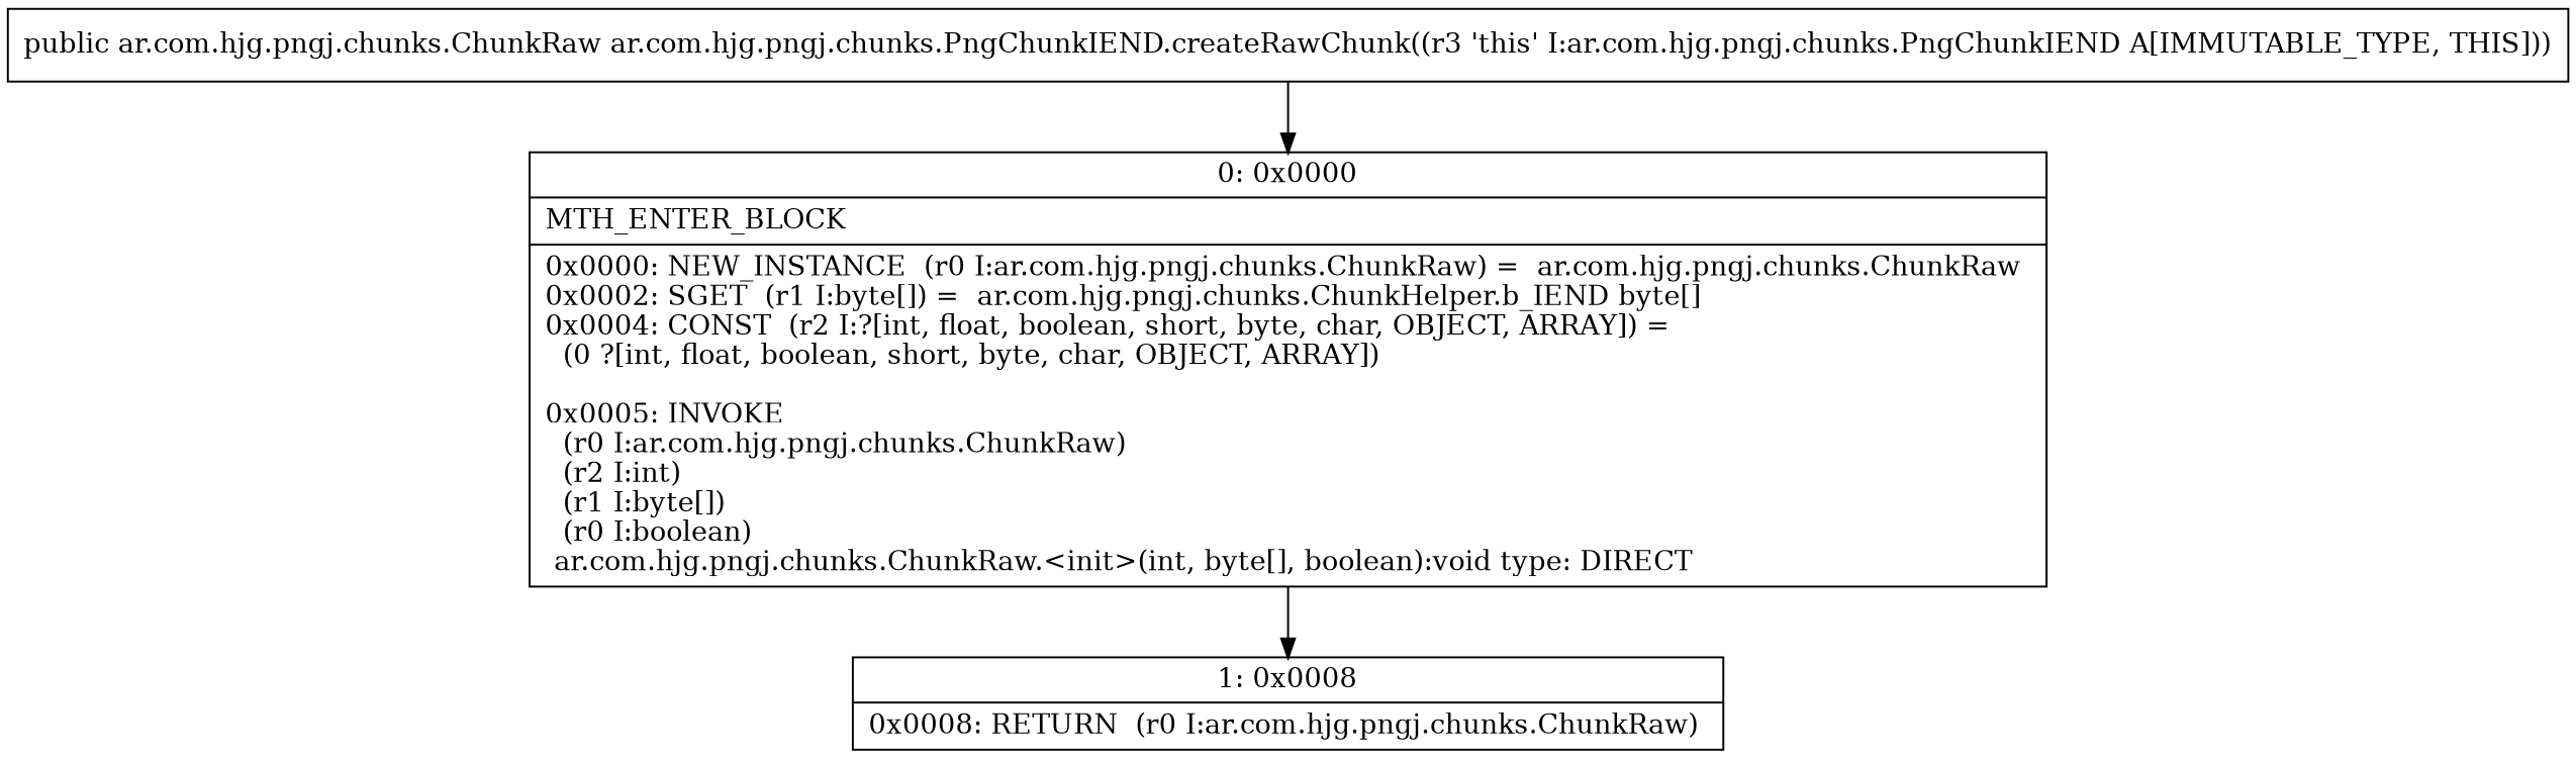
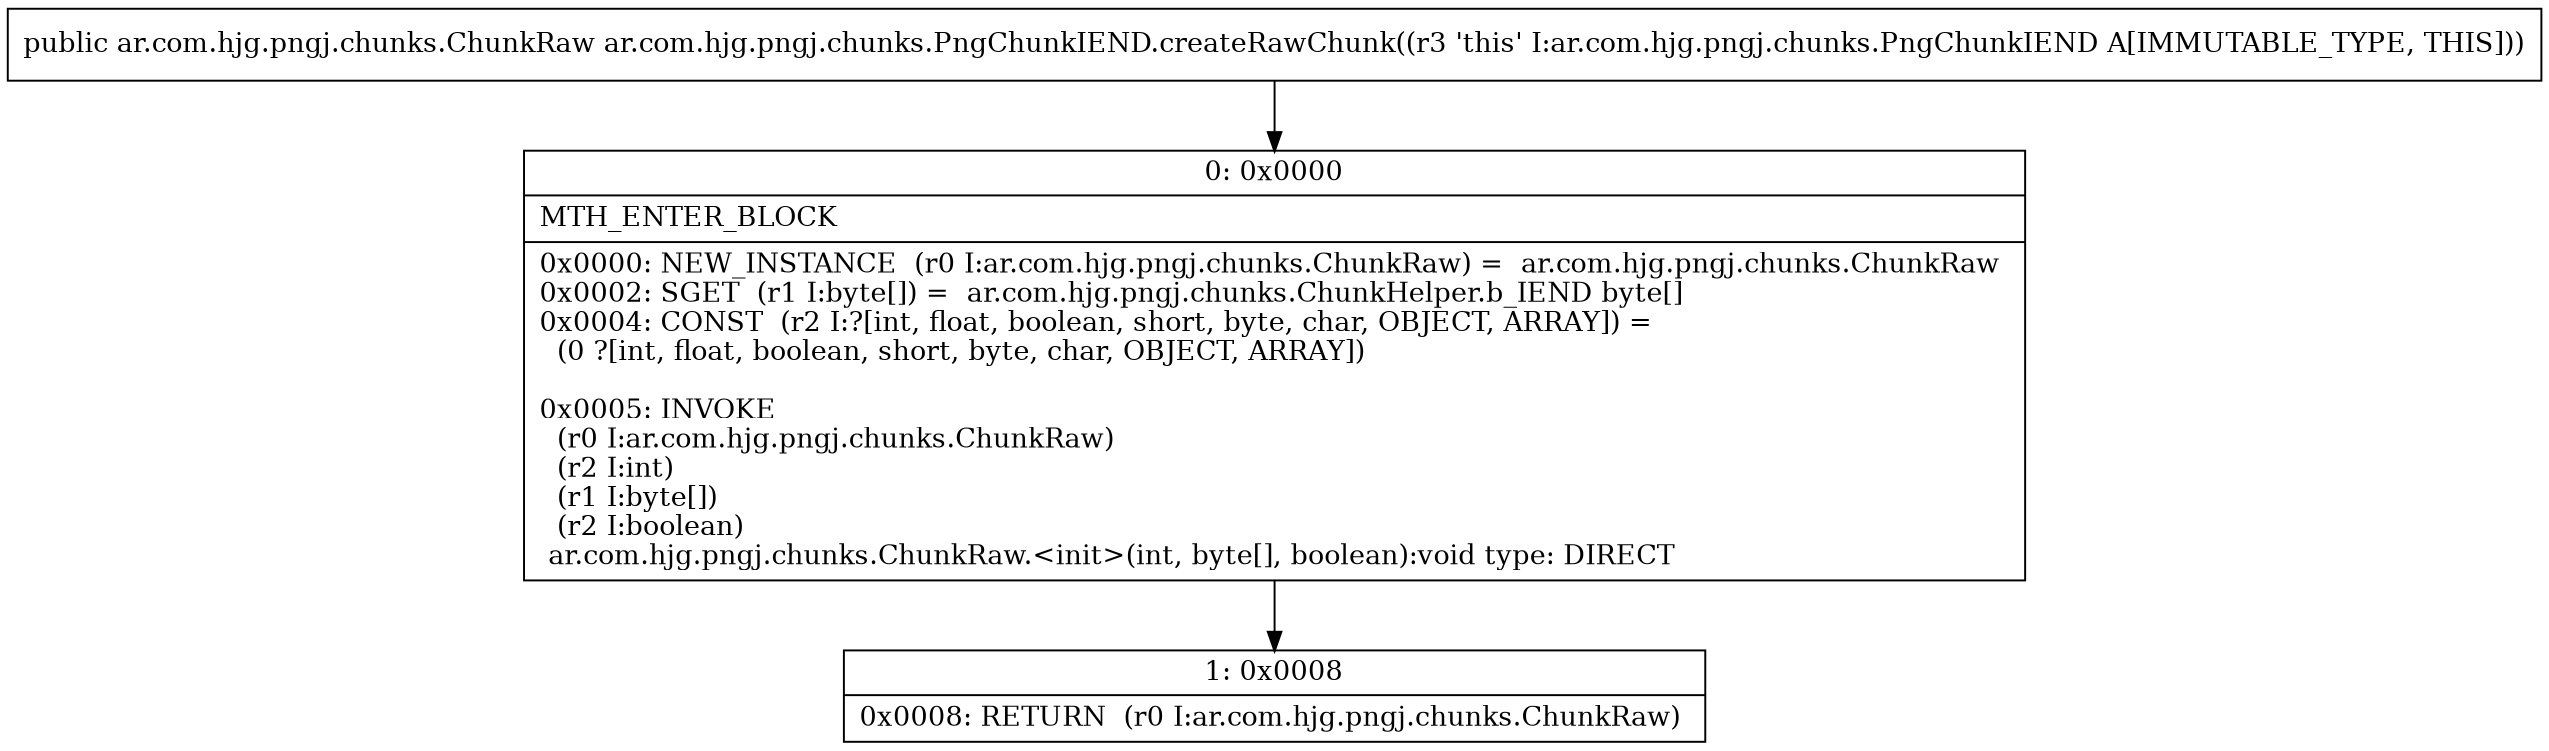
  digraph {
    node [shape=record]
-   n1 [label="{0\:\ 0x0000|MTH_ENTER_BLOCK\l|0x0000: NEW_INSTANCE  (r0 I:ar.com.hjg.pngj.chunks.ChunkRaw) =  ar.com.hjg.pngj.chunks.ChunkRaw \l0x0002: SGET  (r1 I:byte[]) =  ar.com.hjg.pngj.chunks.ChunkHelper.b_IEND byte[] \l0x0004: CONST  (r2 I:?[int, float, boolean, short, byte, char, OBJECT, ARRAY]) = \l  (0 ?[int, float, boolean, short, byte, char, OBJECT, ARRAY])\l \l0x0005: INVOKE  \l  (r0 I:ar.com.hjg.pngj.chunks.ChunkRaw)\l  (r2 I:int)\l  (r1 I:byte[])\l  (r0 I:boolean)\l ar.com.hjg.pngj.chunks.ChunkRaw.\<init\>(int, byte[], boolean):void type: DIRECT \l}"]
+   n1 [label="{0\:\ 0x0000|MTH_ENTER_BLOCK\l|0x0000: NEW_INSTANCE  (r0 I:ar.com.hjg.pngj.chunks.ChunkRaw) =  ar.com.hjg.pngj.chunks.ChunkRaw \l0x0002: SGET  (r1 I:byte[]) =  ar.com.hjg.pngj.chunks.ChunkHelper.b_IEND byte[] \l0x0004: CONST  (r2 I:?[int, float, boolean, short, byte, char, OBJECT, ARRAY]) = \l  (0 ?[int, float, boolean, short, byte, char, OBJECT, ARRAY])\l \l0x0005: INVOKE  \l  (r0 I:ar.com.hjg.pngj.chunks.ChunkRaw)\l  (r2 I:int)\l  (r1 I:byte[])\l  (r2 I:boolean)\l ar.com.hjg.pngj.chunks.ChunkRaw.\<init\>(int, byte[], boolean):void type: DIRECT \l}"]
    n2 [label="{1\:\ 0x0008|0x0008: RETURN  (r0 I:ar.com.hjg.pngj.chunks.ChunkRaw) \l}"]
    n3 [label="{public ar.com.hjg.pngj.chunks.ChunkRaw ar.com.hjg.pngj.chunks.PngChunkIEND.createRawChunk((r3 'this' I:ar.com.hjg.pngj.chunks.PngChunkIEND A[IMMUTABLE_TYPE, THIS])) }"]
    n1 -> n2
    n3 -> n1
  }
